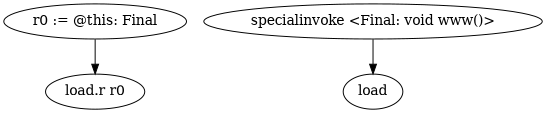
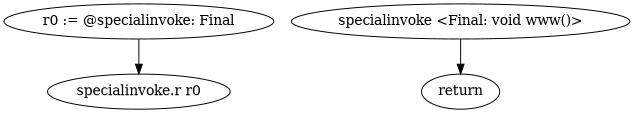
  digraph {
-   "r0 := @this: Final"
-   "load.r r0"
+   "r0 := @this: Final" [label="r0 := @specialinvoke: Final"]
+   "load.r r0" [label="specialinvoke.r r0"]
    "specialinvoke <Final: void www()>"
-   return [label=load]
+   return
    "r0 := @this: Final" -> "load.r r0"
    "specialinvoke <Final: void www()>" -> return
  }
